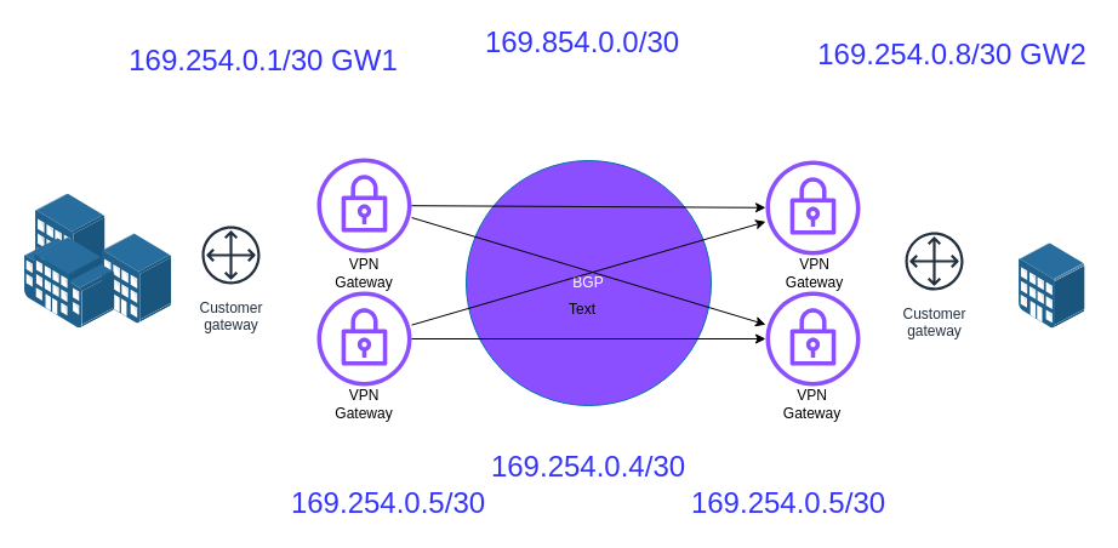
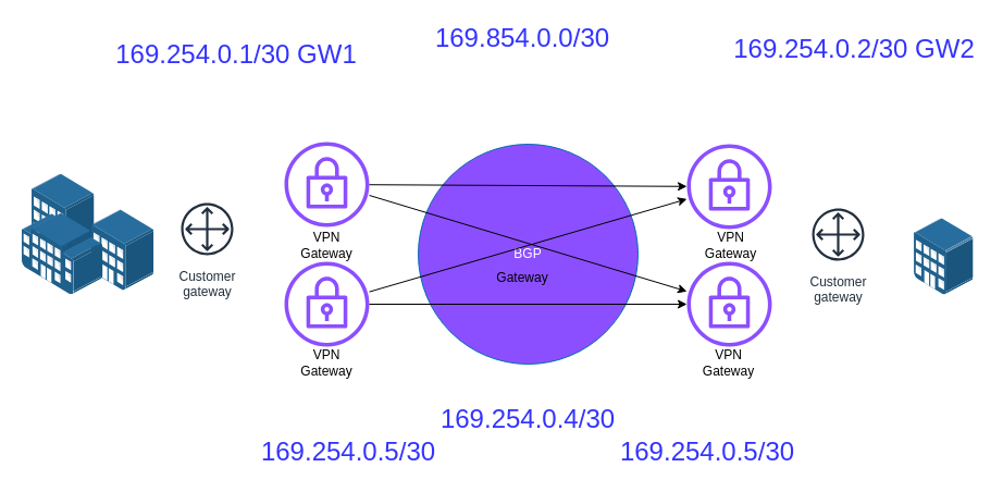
  <mxCell id="0" />
  <mxCell id="1" parent="0" />
  <mxCell id="2" value="BGP" style="ellipse;whiteSpace=wrap;html=1;aspect=fixed;fillColor=#8c4fff;strokeColor=#006EAF;fontColor=#ffffff;" vertex="1" parent="1"><mxGeometry x="384" y="132" width="202" height="202" as="geometry" /></mxCell>
  <mxCell id="3" value="" style="image;points=[];aspect=fixed;html=1;align=center;shadow=0;dashed=0;image=img/lib/allied_telesis/buildings/Medium_Business_Building.svg;" vertex="1" parent="1"><mxGeometry x="840" y="200.3" width="54.6" height="70.2" as="geometry" /></mxCell>
  <mxCell id="4" value="" style="image;points=[];aspect=fixed;html=1;align=center;shadow=0;dashed=0;image=img/lib/allied_telesis/buildings/Building_Cluster.svg;" vertex="1" parent="1"><mxGeometry x="20" y="159.5" width="121.2" height="111" as="geometry" /></mxCell>
  <mxCell id="5" value="" style="sketch=0;outlineConnect=0;fontColor=#232F3E;gradientColor=none;fillColor=#8C4FFF;strokeColor=none;dashed=0;verticalLabelPosition=bottom;verticalAlign=top;align=center;html=1;fontSize=12;fontStyle=0;aspect=fixed;pointerEvents=1;shape=mxgraph.aws4.vpn_gateway;" vertex="1" parent="1"><mxGeometry x="261" y="130" width="78" height="78" as="geometry" /></mxCell>
  <mxCell id="6" value="" style="sketch=0;outlineConnect=0;fontColor=#232F3E;gradientColor=none;fillColor=#8C4FFF;strokeColor=none;dashed=0;verticalLabelPosition=bottom;verticalAlign=top;align=center;html=1;fontSize=12;fontStyle=0;aspect=fixed;pointerEvents=1;shape=mxgraph.aws4.vpn_gateway;" vertex="1" parent="1"><mxGeometry x="261" y="240" width="78" height="78" as="geometry" /></mxCell>
  <mxCell id="7" value="" style="sketch=0;outlineConnect=0;fontColor=#232F3E;gradientColor=none;fillColor=#8C4FFF;strokeColor=none;dashed=0;verticalLabelPosition=bottom;verticalAlign=top;align=center;html=1;fontSize=12;fontStyle=0;aspect=fixed;pointerEvents=1;shape=mxgraph.aws4.vpn_gateway;" vertex="1" parent="1"><mxGeometry x="631" y="132" width="78" height="78" as="geometry" /></mxCell>
  <mxCell id="8" value="" style="sketch=0;outlineConnect=0;fontColor=#232F3E;gradientColor=none;fillColor=#8C4FFF;strokeColor=none;dashed=0;verticalLabelPosition=bottom;verticalAlign=top;align=center;html=1;fontSize=12;fontStyle=0;aspect=fixed;pointerEvents=1;shape=mxgraph.aws4.vpn_gateway;" vertex="1" parent="1"><mxGeometry x="631" y="240" width="78" height="78" as="geometry" /></mxCell>
  <mxCell id="9" value="VPN Gateway" style="text;strokeColor=none;align=center;fillColor=none;html=1;verticalAlign=middle;whiteSpace=wrap;rounded=0;" vertex="1" parent="1"><mxGeometry x="270" y="318" width="60" height="30" as="geometry" /></mxCell>
  <mxCell id="10" value="VPN Gateway" style="text;strokeColor=none;align=center;fillColor=none;html=1;verticalAlign=middle;whiteSpace=wrap;rounded=0;" vertex="1" parent="1"><mxGeometry x="270" y="210" width="60" height="30" as="geometry" /></mxCell>
  <mxCell id="11" value="VPN Gateway" style="text;strokeColor=none;align=center;fillColor=none;html=1;verticalAlign=middle;whiteSpace=wrap;rounded=0;" vertex="1" parent="1"><mxGeometry x="632.5" y="215" width="76.5" height="20" as="geometry" /></mxCell>
  <mxCell id="12" value="VPN Gateway" style="text;strokeColor=none;align=center;fillColor=none;html=1;verticalAlign=middle;whiteSpace=wrap;rounded=0;" vertex="1" parent="1"><mxGeometry x="631" y="323" width="76.5" height="20" as="geometry" /></mxCell>
  <mxCell id="13" value="" style="endArrow=classic;html=1;rounded=0;" edge="1" parent="1" source="5" target="7"><mxGeometry width="50" height="50" relative="1" as="geometry"><mxPoint x="431" y="370" as="sourcePoint" /><mxPoint x="481" y="320" as="targetPoint" /></mxGeometry></mxCell>
  <mxCell id="14" value="" style="endArrow=classic;html=1;rounded=0;" edge="1" parent="1" source="6" target="8"><mxGeometry width="50" height="50" relative="1" as="geometry"><mxPoint x="431" y="370" as="sourcePoint" /><mxPoint x="481" y="320" as="targetPoint" /></mxGeometry></mxCell>
  <mxCell id="15" value="" style="endArrow=classic;html=1;rounded=0;" edge="1" parent="1" target="8"><mxGeometry width="50" height="50" relative="1" as="geometry"><mxPoint x="339" y="179" as="sourcePoint" /><mxPoint x="631" y="181" as="targetPoint" /></mxGeometry></mxCell>
  <mxCell id="16" value="" style="endArrow=classic;html=1;rounded=0;" edge="1" parent="1" source="6" target="7"><mxGeometry width="50" height="50" relative="1" as="geometry"><mxPoint x="349" y="189" as="sourcePoint" /><mxPoint x="641" y="277" as="targetPoint" /></mxGeometry></mxCell>
  <mxCell id="17" value="169.854.0.0/30" style="text;strokeColor=none;align=center;fillColor=none;html=1;verticalAlign=middle;whiteSpace=wrap;rounded=0;fontSize=24;fontColor=#3333FF;" vertex="1" parent="1"><mxGeometry x="420" y="20" width="120" height="30" as="geometry" /></mxCell>
  <mxCell id="18" value="169.254.0.1/30 GW1" style="text;strokeColor=none;align=center;fillColor=none;html=1;verticalAlign=middle;whiteSpace=wrap;rounded=0;fontSize=24;fontColor=#3333FF;" vertex="1" parent="1"><mxGeometry x="95" y="35" width="244.4" height="30" as="geometry" /></mxCell>
- <mxCell id="19" value="169.254.0.8/30 GW2" style="text;strokeColor=none;align=center;fillColor=none;html=1;verticalAlign=middle;whiteSpace=wrap;rounded=0;fontSize=24;fontColor=#3333FF;" vertex="1" parent="1"><mxGeometry x="670" y="30" width="230" height="30" as="geometry" /></mxCell>
+ <mxCell id="19" value="169.254.0.2/30 GW2" style="text;strokeColor=none;align=center;fillColor=none;html=1;verticalAlign=middle;whiteSpace=wrap;rounded=0;fontSize=24;fontColor=#3333FF;" vertex="1" parent="1"><mxGeometry x="670" y="30" width="230" height="30" as="geometry" /></mxCell>
  <mxCell id="20" value="169.254.0.4/30" style="text;strokeColor=none;align=center;fillColor=none;html=1;verticalAlign=middle;whiteSpace=wrap;rounded=0;fontSize=24;fontColor=#3333FF;" vertex="1" parent="1"><mxGeometry x="455" y="370" width="60" height="30" as="geometry" /></mxCell>
  <mxCell id="21" value="169.254.0.5/30" style="text;strokeColor=none;align=center;fillColor=none;html=1;verticalAlign=middle;whiteSpace=wrap;rounded=0;fontSize=24;fontColor=#3333FF;" vertex="1" parent="1"><mxGeometry x="290" y="400" width="60" height="30" as="geometry" /></mxCell>
  <mxCell id="22" value="169.254.0.5/30" style="text;strokeColor=none;align=center;fillColor=none;html=1;verticalAlign=middle;whiteSpace=wrap;rounded=0;fontSize=24;fontColor=#3333FF;" vertex="1" parent="1"><mxGeometry x="620" y="400" width="60" height="30" as="geometry" /></mxCell>
  <mxCell id="23" value="Customer&#10;gateway" style="sketch=0;outlineConnect=0;fontColor=#232F3E;gradientColor=none;strokeColor=#232F3E;fillColor=#ffffff;dashed=0;verticalLabelPosition=bottom;verticalAlign=top;align=center;html=1;fontSize=12;fontStyle=0;aspect=fixed;shape=mxgraph.aws4.resourceIcon;resIcon=mxgraph.aws4.customer_gateway;" vertex="1" parent="1"><mxGeometry x="160" y="180" width="60" height="60" as="geometry" /></mxCell>
  <mxCell id="24" value="Customer&#10;gateway" style="sketch=0;outlineConnect=0;fontColor=#232F3E;gradientColor=none;strokeColor=#232F3E;fillColor=#ffffff;dashed=0;verticalLabelPosition=bottom;verticalAlign=top;align=center;html=1;fontSize=12;fontStyle=0;aspect=fixed;shape=mxgraph.aws4.resourceIcon;resIcon=mxgraph.aws4.customer_gateway;" vertex="1" parent="1"><mxGeometry x="740" y="185" width="60" height="60" as="geometry" /></mxCell>
- <mxCell id="25" value="Text" style="text;strokeColor=none;align=center;fillColor=none;html=1;verticalAlign=middle;whiteSpace=wrap;rounded=0;" vertex="1" parent="1"><mxGeometry x="450" y="240" width="60" height="30" as="geometry" /></mxCell>
+ <mxCell id="25" value="Gateway" style="text;strokeColor=none;align=center;fillColor=none;html=1;verticalAlign=middle;whiteSpace=wrap;rounded=0;" vertex="1" parent="1"><mxGeometry x="450" y="240" width="60" height="30" as="geometry" /></mxCell>
